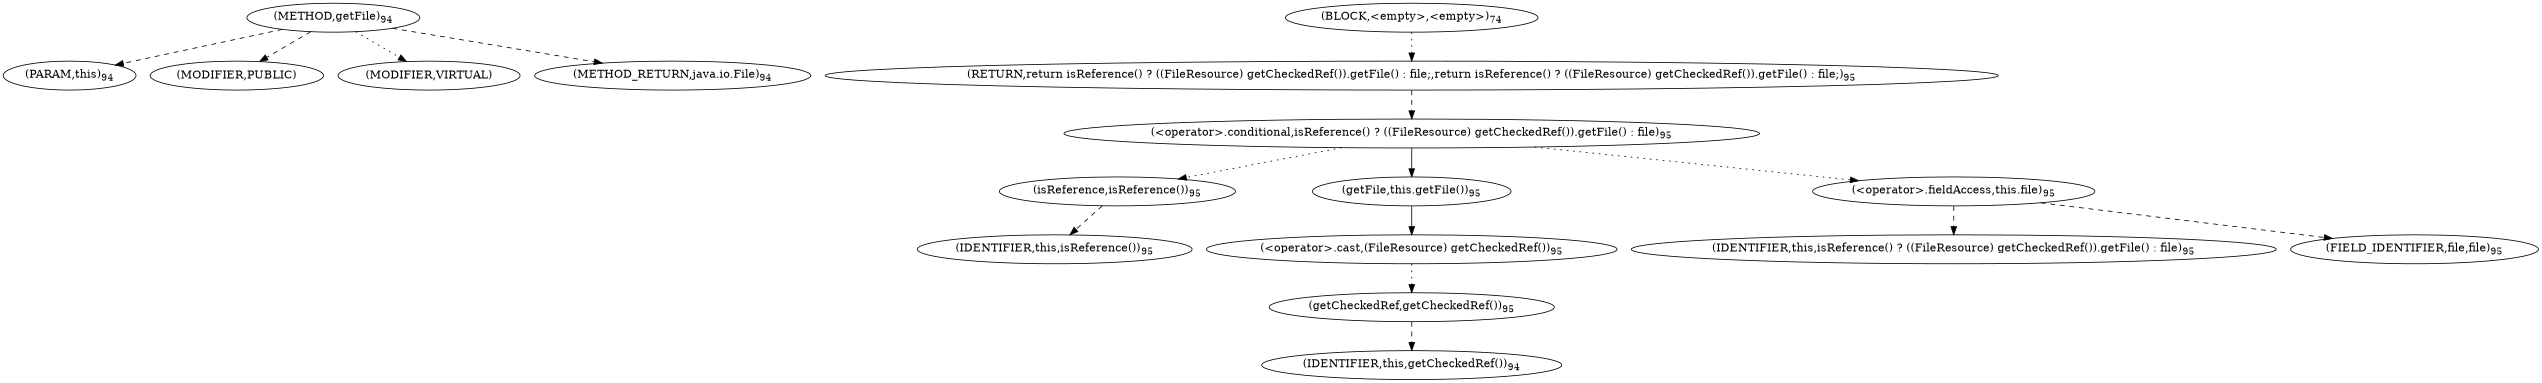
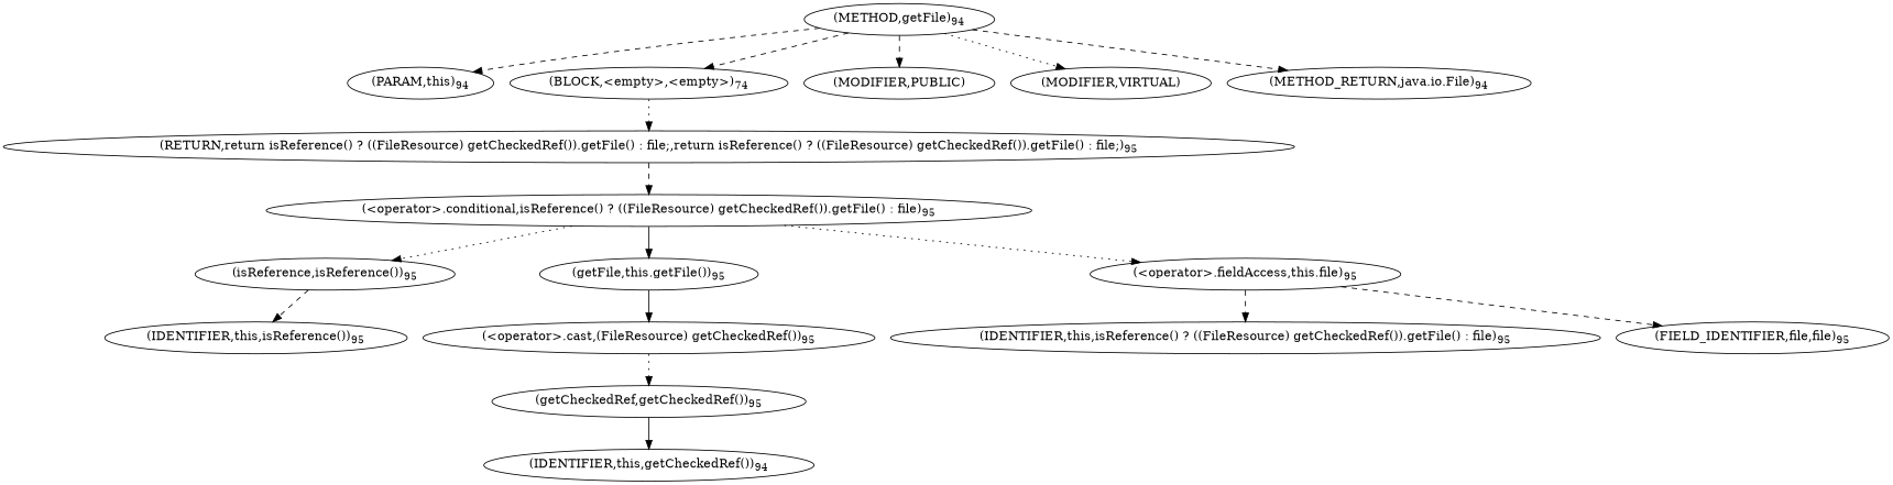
  digraph {
    edge [style=dashed]
    n1 [label=<(METHOD,getFile)<SUB>94</SUB>>]
    n2 [label=<(PARAM,this)<SUB>94</SUB>>]
    n3 [label=<(BLOCK,&lt;empty&gt;,&lt;empty&gt;)<SUB>74</SUB>>]
    n4 [label=<(MODIFIER,PUBLIC)>]
    n5 [label=<(MODIFIER,VIRTUAL)>]
    n6 [label=<(METHOD_RETURN,java.io.File)<SUB>94</SUB>>]
    n7 [label=<(RETURN,return isReference() ? ((FileResource) getCheckedRef()).getFile() : file;,return isReference() ? ((FileResource) getCheckedRef()).getFile() : file;)<SUB>95</SUB>>]
    n8 [label=<(&lt;operator&gt;.conditional,isReference() ? ((FileResource) getCheckedRef()).getFile() : file)<SUB>95</SUB>>]
    n9 [label=<(isReference,isReference())<SUB>95</SUB>>]
    n10 [label=<(getFile,this.getFile())<SUB>95</SUB>>]
    n11 [label=<(&lt;operator&gt;.fieldAccess,this.file)<SUB>95</SUB>>]
    n12 [label=<(IDENTIFIER,this,isReference())<SUB>95</SUB>>]
    n13 [label=<(&lt;operator&gt;.cast,(FileResource) getCheckedRef())<SUB>95</SUB>>]
    n14 [label=<(IDENTIFIER,this,isReference() ? ((FileResource) getCheckedRef()).getFile() : file)<SUB>95</SUB>>]
    n15 [label=<(FIELD_IDENTIFIER,file,file)<SUB>95</SUB>>]
    n16 [label=<(getCheckedRef,getCheckedRef())<SUB>95</SUB>>]
    n17 [label=<(IDENTIFIER,this,getCheckedRef())<SUB>94</SUB>>]
    n1 -> n2
+   n1 -> n3
    n1 -> n4
    n1 -> n5 [style=dotted]
    n1 -> n6
    n3 -> n7 [style=dotted]
    n7 -> n8
    n8 -> n9 [style=dotted]
    n8 -> n10 [style=solid]
    n8 -> n11 [style=dotted]
    n9 -> n12
    n10 -> n13 [style=solid]
    n11 -> n14
    n11 -> n15
    n13 -> n16 [style=dotted]
-   n16 -> n17
+   n16 -> n17 [style=solid]
  }
